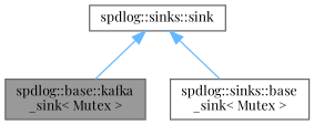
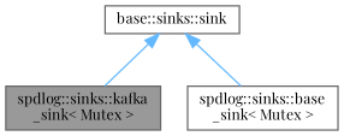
  digraph {
    fontname="Playfair Display"
    node [color=gray40 fillcolor=white fontname="Playfair Display" fontsize=10 shape=box style=filled]
    edge [color=steelblue1 dir=back fontname="Playfair Display" fontsize=10 labelfontname=Helvetica labelfontsize=10 style=solid]
-   n1 [fillcolor=grey60 fontcolor=black height=0.2 label="spdlog::base::kafka\l_sink\< Mutex \>" width=0.4]
+   n1 [fillcolor=grey60 fontcolor=black height=0.2 label="spdlog::sinks::kafka\l_sink\< Mutex \>" width=0.4]
    n2 [height=0.2 label="spdlog::sinks::base\l_sink\< Mutex \>" width=0.4]
-   n3 [height=0.2 label="spdlog::sinks::sink" width=0.4]
+   n3 [height=0.2 label="base::sinks::sink" width=0.4]
    n3 -> n1
    n3 -> n2
  }
